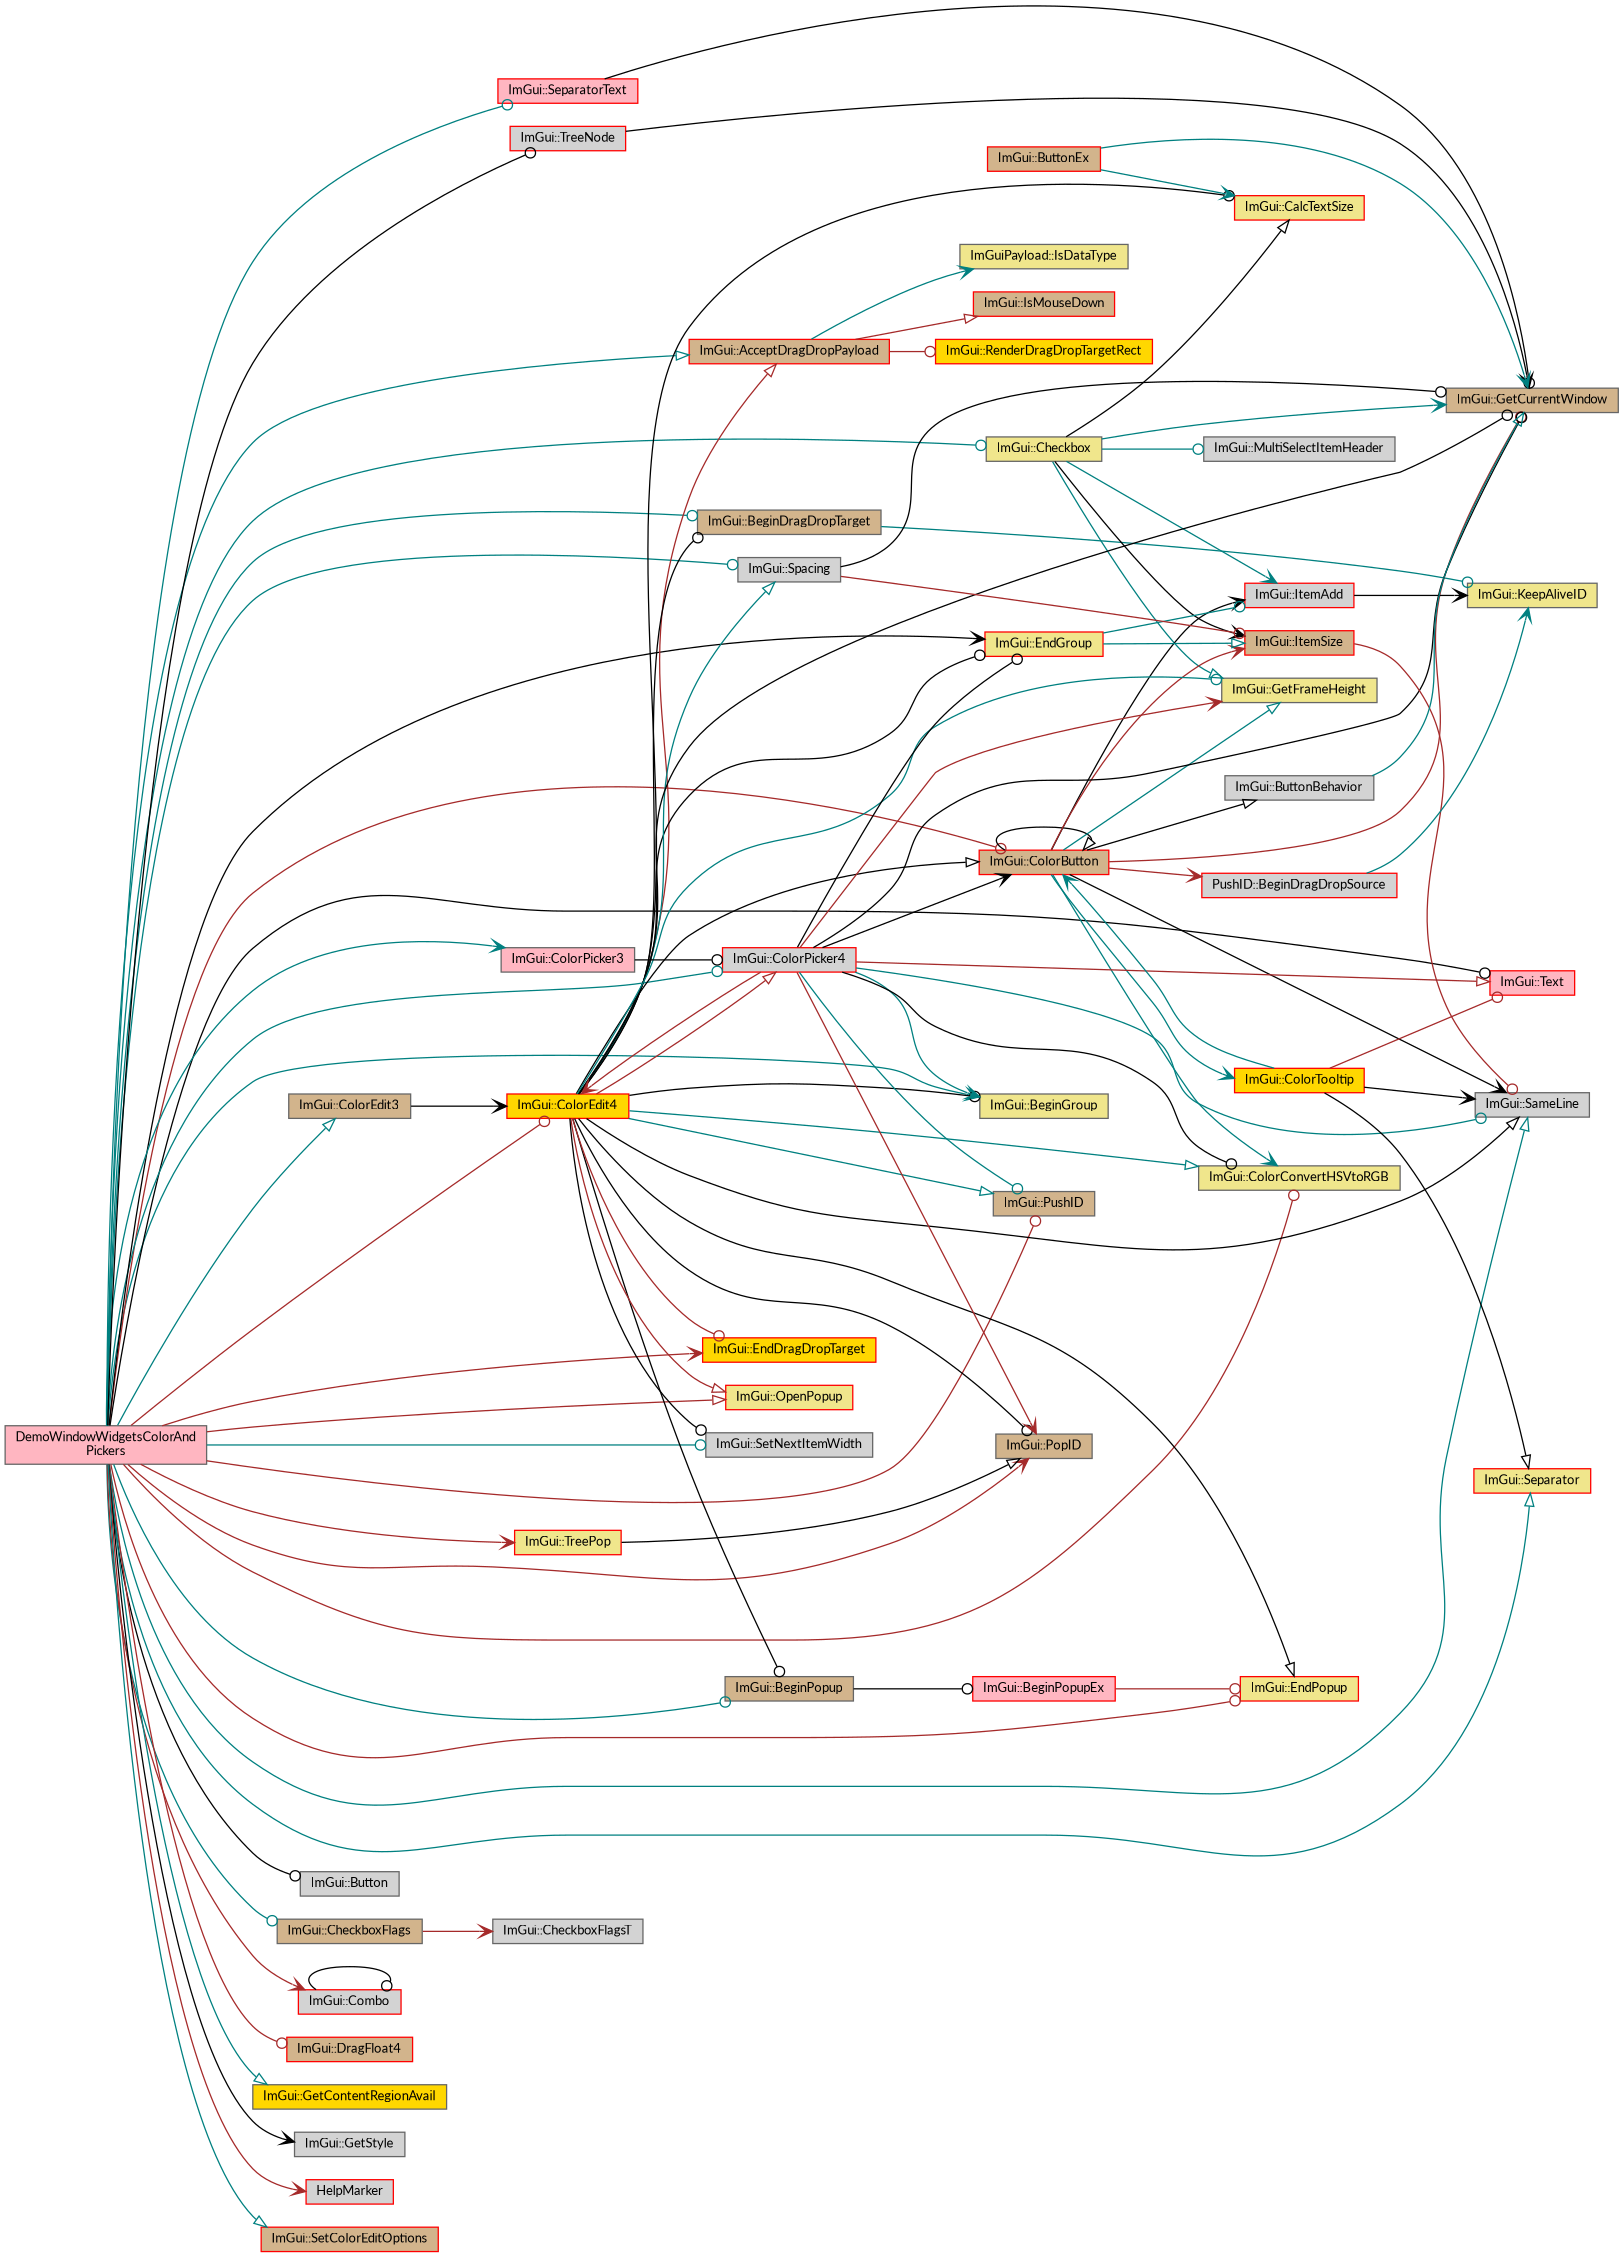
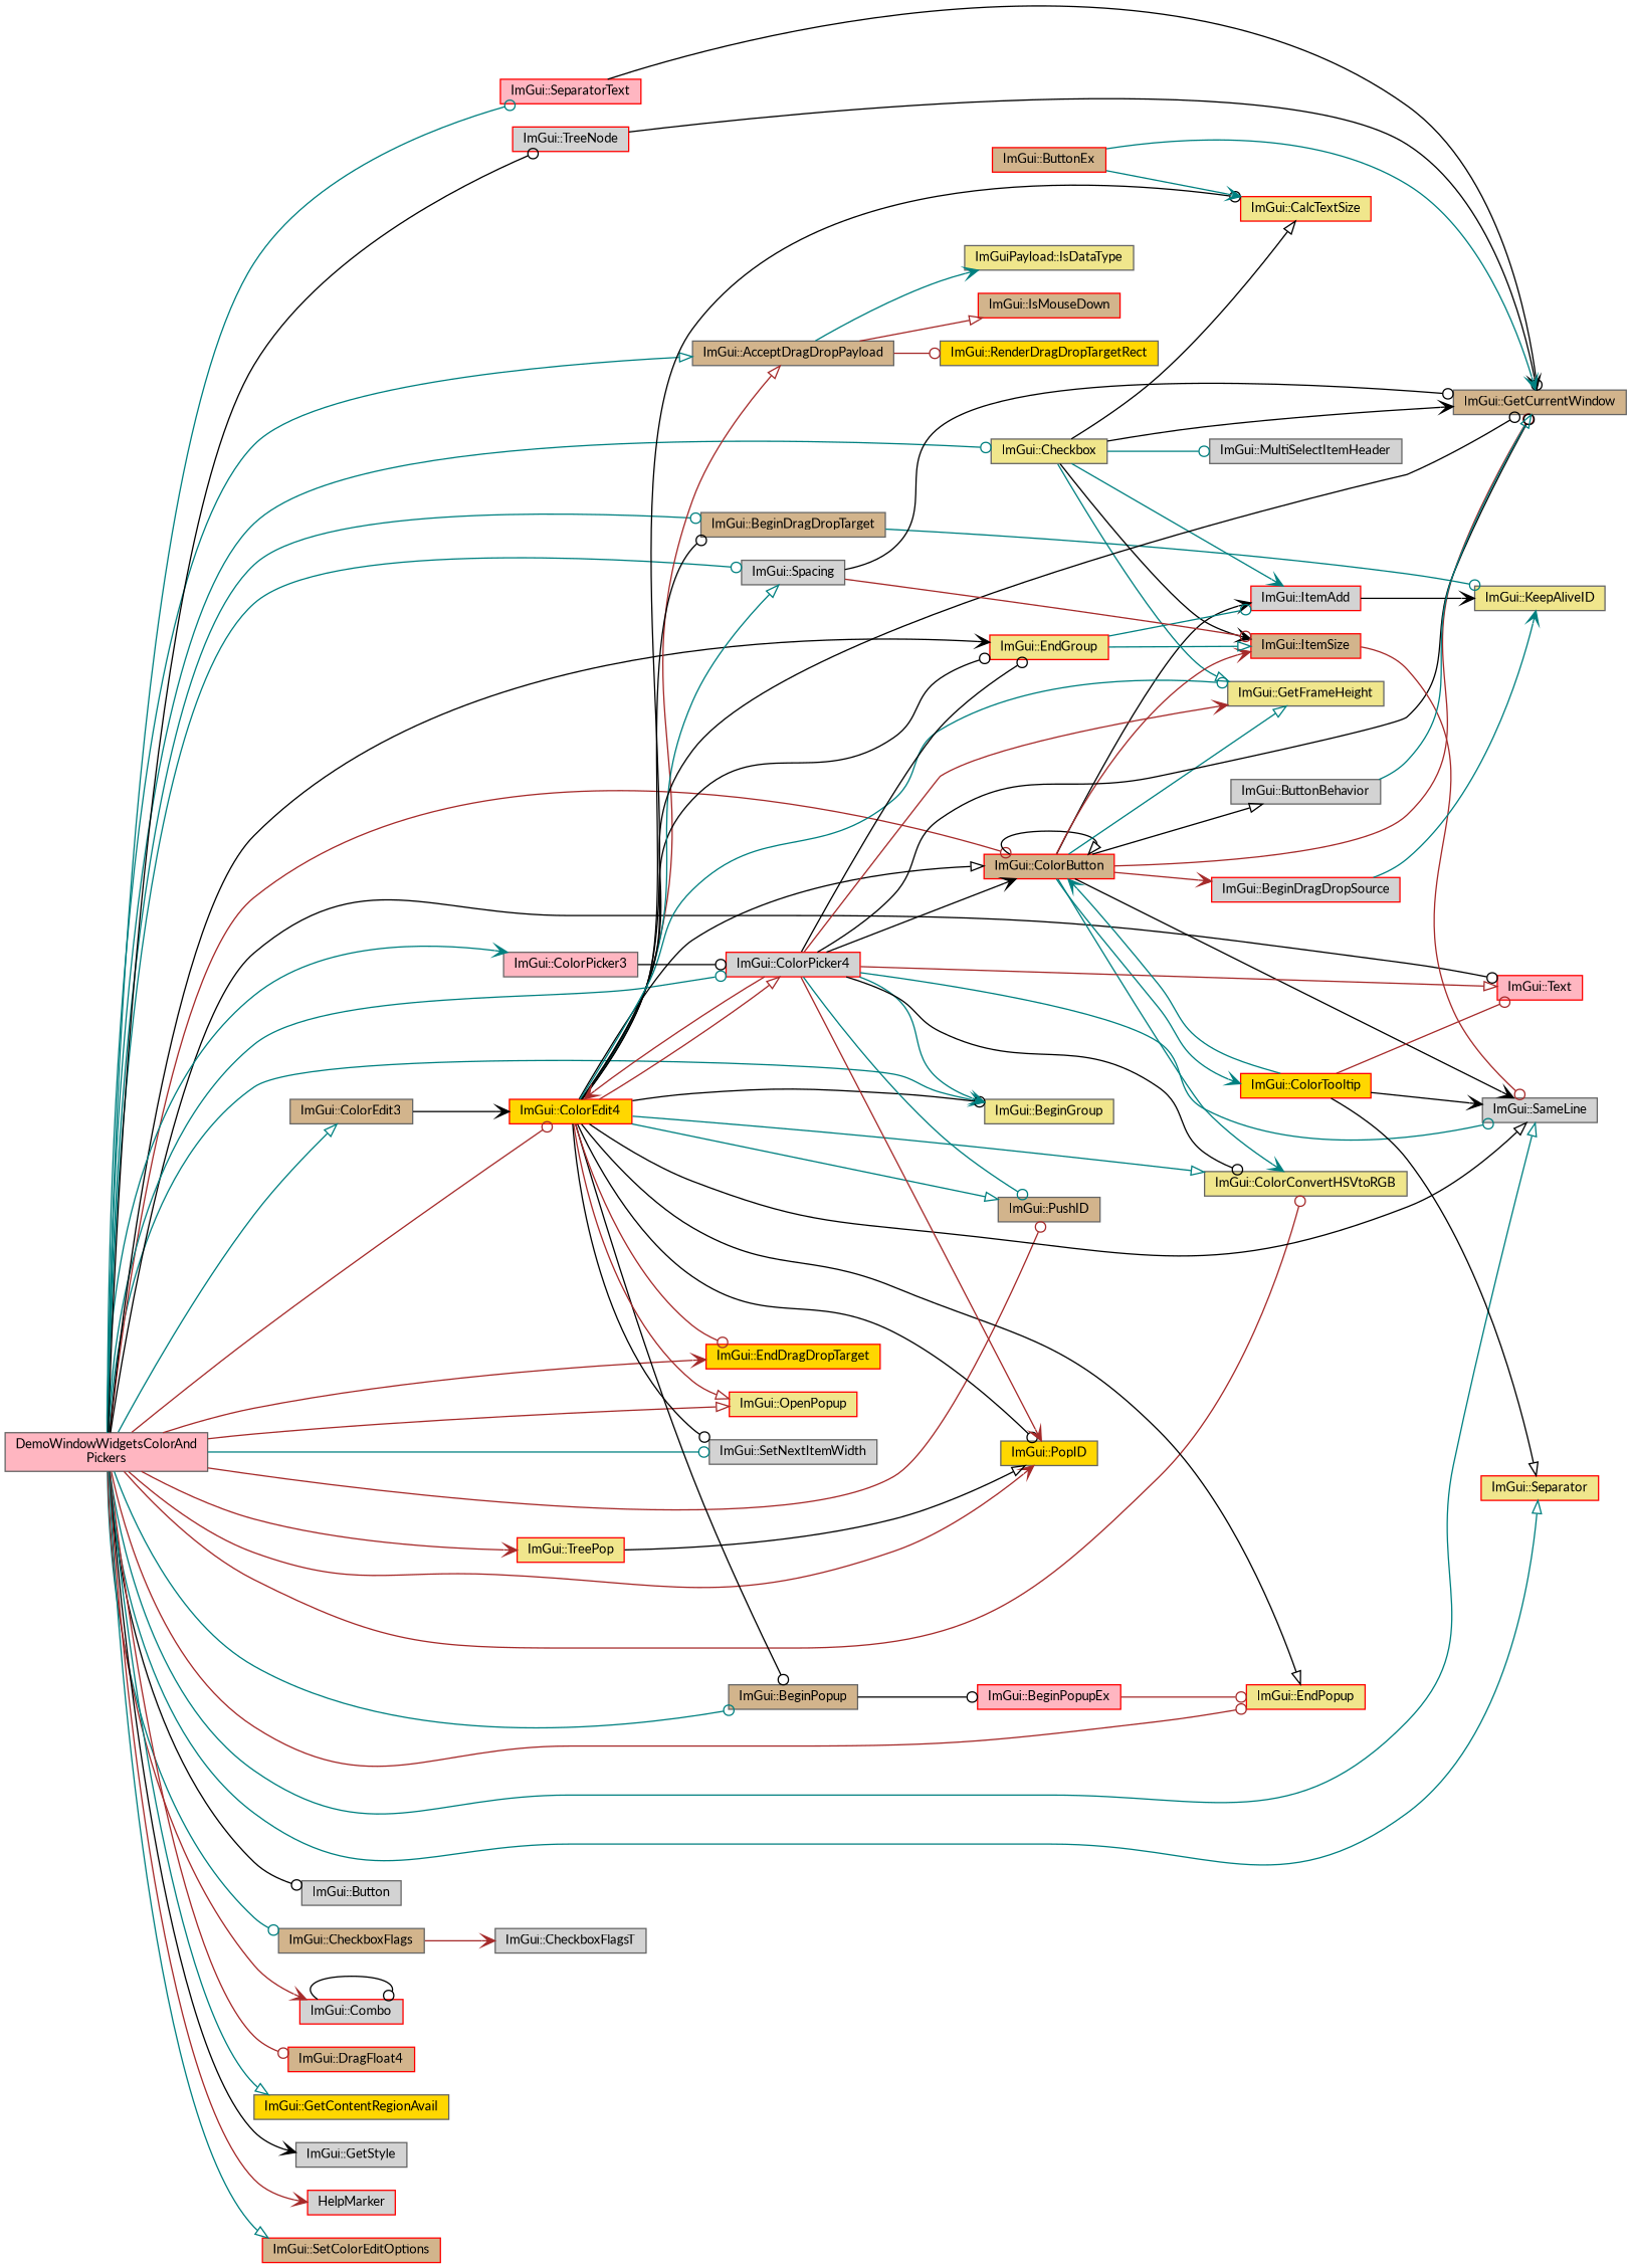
  digraph {
    fontname=Lato
    rankdir=LR
    node [color=red fillcolor=lightgrey fontname=Lato fontsize=10 shape=box style=filled]
    edge [arrowhead=odot color=teal fontname=Lato fontsize=10 labelfontname=Helvetica labelfontsize=10 style=solid]
    n1 [color=gray40 fillcolor=lightpink fontcolor=black height=0.2 label="DemoWindowWidgetsColorAnd\lPickers" width=0.4]
-   n2 [fillcolor=tan height=0.2 label="ImGui::AcceptDragDropPayload" width=0.4]
+   n2 [color=grey40 fillcolor=tan height=0.2 label="ImGui::AcceptDragDropPayload" width=0.4]
    n3 [color=grey40 fillcolor=tan height=0.2 label="ImGui::BeginDragDropTarget" width=0.4]
    n4 [color=grey40 fillcolor=khaki height=0.2 label="ImGui::BeginGroup" width=0.4]
    n5 [color=grey40 fillcolor=tan height=0.2 label="ImGui::BeginPopup" width=0.4]
    n6 [fillcolor=khaki height=0.2 label="ImGui::EndPopup" width=0.4]
    n7 [color=grey40 height=0.2 label="ImGui::Button" width=0.4]
    n8 [color=grey40 fillcolor=khaki height=0.2 label="ImGui::Checkbox" width=0.4]
    n9 [color=grey40 height=0.2 label="ImGui::SameLine" width=0.4]
    n10 [color=grey40 fillcolor=tan height=0.2 label="ImGui::CheckboxFlags" width=0.4]
    n11 [fillcolor=tan height=0.2 label="ImGui::ColorButton" width=0.4]
    n12 [color=grey40 fillcolor=khaki height=0.2 label="ImGui::ColorConvertHSVtoRGB" width=0.4]
    n13 [fillcolor=khaki height=0.2 label="ImGui::Separator" width=0.4]
    n14 [fillcolor=lightpink height=0.2 label="ImGui::Text" width=0.4]
    n15 [color=grey40 fillcolor=tan height=0.2 label="ImGui::ColorEdit3" width=0.4]
    n16 [fillcolor=gold height=0.2 label="ImGui::ColorEdit4" width=0.4]
    n17 [height=0.2 label="ImGui::ColorPicker4" width=0.4]
    n18 [fillcolor=khaki height=0.2 label="ImGui::EndGroup" width=0.4]
-   n19 [color=grey40 fillcolor=tan height=0.2 label="ImGui::PopID" width=0.4]
+   n19 [color=grey40 fillcolor=gold height=0.2 label="ImGui::PopID" width=0.4]
    n20 [color=grey40 fillcolor=tan height=0.2 label="ImGui::PushID" width=0.4]
    n21 [fillcolor=gold height=0.2 label="ImGui::EndDragDropTarget" width=0.4]
    n22 [fillcolor=khaki height=0.2 label="ImGui::OpenPopup" width=0.4]
    n23 [color=grey40 height=0.2 label="ImGui::SetNextItemWidth" width=0.4]
    n24 [color=grey40 height=0.2 label="ImGui::Spacing" width=0.4]
    n25 [color=grey40 fillcolor=lightpink height=0.2 label="ImGui::ColorPicker3" width=0.4]
    n26 [height=0.2 label="ImGui::Combo" width=0.4]
    n27 [fillcolor=tan height=0.2 label="ImGui::DragFloat4" width=0.4]
    n28 [color=grey40 fillcolor=gold height=0.2 label="ImGui::GetContentRegionAvail" width=0.4]
    n29 [color=grey40 height=0.2 label="ImGui::GetStyle" width=0.4]
    n30 [height=0.2 label=HelpMarker width=0.4]
    n31 [fillcolor=lightpink height=0.2 label="ImGui::SeparatorText" width=0.4]
    n32 [fillcolor=tan height=0.2 label="ImGui::SetColorEditOptions" width=0.4]
    n33 [height=0.2 label="ImGui::TreeNode" width=0.4]
    n34 [fillcolor=khaki height=0.2 label="ImGui::TreePop" width=0.4]
    n35 [color=grey40 fillcolor=khaki height=0.2 label="ImGuiPayload::IsDataType" width=0.4]
    n36 [fillcolor=tan height=0.2 label="ImGui::IsMouseDown" width=0.4]
-   n37 [fillcolor=gold height=0.2 label="ImGui::RenderDragDropTargetRect" width=0.4]
+   n37 [color=grey40 fillcolor=gold height=0.2 label="ImGui::RenderDragDropTargetRect" width=0.4]
    n38 [color=grey40 fillcolor=khaki height=0.2 label="ImGui::KeepAliveID" width=0.4]
    n39 [fillcolor=lightpink height=0.2 label="ImGui::BeginPopupEx" width=0.4]
    n40 [fillcolor=khaki height=0.2 label="ImGui::CalcTextSize" width=0.4]
    n41 [color=grey40 fillcolor=tan height=0.2 label="ImGui::GetCurrentWindow" width=0.4]
    n42 [color=grey40 fillcolor=khaki height=0.2 label="ImGui::GetFrameHeight" width=0.4]
    n43 [height=0.2 label="ImGui::ItemAdd" width=0.4]
    n44 [fillcolor=tan height=0.2 label="ImGui::ItemSize" width=0.4]
    n45 [color=grey40 height=0.2 label="ImGui::MultiSelectItemHeader" width=0.4]
    n46 [color=grey40 height=0.2 label="ImGui::CheckboxFlagsT" width=0.4]
-   n47 [height=0.2 label="PushID::BeginDragDropSource" width=0.4]
+   n47 [height=0.2 label="ImGui::BeginDragDropSource" width=0.4]
    n48 [color=grey40 height=0.2 label="ImGui::ButtonBehavior" width=0.4]
    n49 [fillcolor=gold height=0.2 label="ImGui::ColorTooltip" width=0.4]
    n50 [fillcolor=tan height=0.2 label="ImGui::ButtonEx" width=0.4]
    n1 -> n2 [arrowhead=onormal]
    n1 -> n3
    n1 -> n4 [arrowhead=vee]
    n1 -> n5
    n1 -> n6 [color=brown]
    n1 -> n7 [color=black]
    n1 -> n8
    n1 -> n9 [arrowhead=onormal]
    n1 -> n10
    n1 -> n11 [color=brown]
    n1 -> n12 [color=brown]
    n1 -> n13 [arrowhead=onormal]
    n1 -> n14 [color=black]
    n1 -> n15 [arrowhead=onormal]
    n1 -> n16 [color=brown]
    n1 -> n17
    n1 -> n18 [arrowhead=vee color=black]
    n1 -> n19 [arrowhead=vee color=brown]
    n1 -> n20 [color=brown]
    n1 -> n21 [arrowhead=vee color=brown]
    n1 -> n22 [arrowhead=onormal color=brown]
    n1 -> n23
    n1 -> n24
    n1 -> n25 [arrowhead=vee]
    n1 -> n26 [arrowhead=vee color=brown]
    n1 -> n27 [color=brown]
    n1 -> n28 [arrowhead=onormal]
    n1 -> n29 [arrowhead=vee color=black]
    n1 -> n30 [arrowhead=vee color=brown]
    n1 -> n31
    n1 -> n32 [arrowhead=onormal]
    n1 -> n33 [color=black]
    n1 -> n34 [arrowhead=vee color=brown]
    n2 -> n35 [arrowhead=vee]
    n2 -> n36 [arrowhead=onormal color=brown]
    n2 -> n37 [color=brown]
    n3 -> n38
    n5 -> n39 [color=black]
    n8 -> n40 [arrowhead=onormal color=black]
-   n8 -> n41 [arrowhead=vee]
+   n8 -> n41 [arrowhead=vee color=black]
    n8 -> n42 [arrowhead=onormal]
    n8 -> n43 [arrowhead=vee]
    n8 -> n44 [arrowhead=vee color=black]
    n8 -> n45
    n10 -> n46 [arrowhead=vee color=brown]
    n11 -> n9 [arrowhead=vee color=black]
    n11 -> n11 [arrowhead=onormal color=black]
    n11 -> n12 [arrowhead=vee]
    n11 -> n41 [color=brown]
    n11 -> n42 [arrowhead=onormal]
    n11 -> n43 [arrowhead=vee color=black]
    n11 -> n44 [arrowhead=vee color=brown]
    n11 -> n47 [arrowhead=vee color=brown]
    n11 -> n48 [arrowhead=onormal color=black]
    n11 -> n49 [arrowhead=vee]
    n15 -> n16 [arrowhead=vee color=black]
    n16 -> n2 [arrowhead=onormal color=brown]
    n16 -> n3 [color=black]
    n16 -> n4 [color=black]
    n16 -> n5 [color=black]
    n16 -> n6 [arrowhead=onormal color=black]
    n16 -> n9 [arrowhead=onormal color=black]
    n16 -> n11 [arrowhead=onormal color=black]
    n16 -> n12 [arrowhead=onormal]
    n16 -> n17 [arrowhead=onormal color=brown]
    n16 -> n18 [color=black]
    n16 -> n19 [color=black]
    n16 -> n20 [arrowhead=onormal]
    n16 -> n21 [color=brown]
    n16 -> n22 [arrowhead=onormal color=brown]
    n16 -> n23 [color=black]
    n16 -> n24 [arrowhead=onormal]
    n16 -> n40 [color=black]
    n16 -> n41 [color=black]
    n16 -> n42
    n17 -> n4 [arrowhead=vee]
    n17 -> n9
    n17 -> n11 [arrowhead=vee color=black]
    n17 -> n12 [color=black]
    n17 -> n14 [arrowhead=onormal color=brown]
    n17 -> n16 [arrowhead=vee color=brown]
    n17 -> n18 [color=black]
    n17 -> n19 [arrowhead=vee color=brown]
    n17 -> n20
    n17 -> n41 [color=black]
    n17 -> n42 [arrowhead=vee color=brown]
    n18 -> n43
    n18 -> n44 [arrowhead=onormal]
    n24 -> n41 [color=black]
    n24 -> n44 [color=brown]
    n25 -> n17 [color=black]
    n26 -> n26 [color=black]
    n31 -> n41 [color=black]
    n33 -> n41 [arrowhead=vee color=black]
    n34 -> n19 [arrowhead=onormal color=black]
    n39 -> n6 [color=brown]
    n43 -> n38 [arrowhead=vee color=black]
    n44 -> n9 [color=brown]
    n47 -> n38 [arrowhead=vee]
    n48 -> n41 [arrowhead=onormal]
    n49 -> n9 [arrowhead=vee color=black]
    n49 -> n11 [arrowhead=vee]
    n49 -> n13 [arrowhead=onormal color=black]
    n49 -> n14 [color=brown]
    n50 -> n40 [arrowhead=vee]
    n50 -> n41 [arrowhead=vee]
  }
